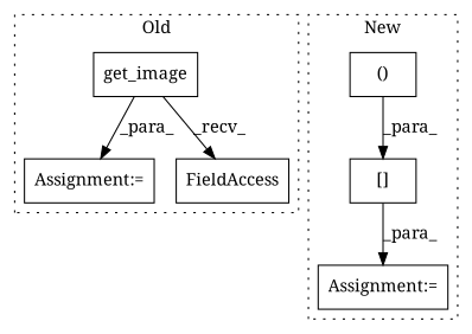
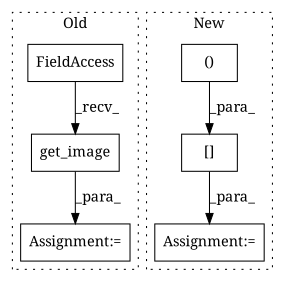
  digraph {
    fontname="Noto Serif"
    node [a=7 l=1 shape=box fontname="Noto Serif"]
    edge [fontname="Noto Serif"]
    n1 [a=32 l="10,1" label=get_image s="16772,16805"]
    n2 [label="Assignment:=" s=16751]
    n3 [a=22 l=19 label=FieldAccess s=16752]
    n4 [a=2 l="8,2" label="[]" s="19778,19831"]
    n5 [label="Assignment:=" s=19777]
    n6 [a=106 l=45 label="()" s=19786]
    subgraph cluster_1 {
      label=Old
      style=dotted
      n1
      n2
      n3
    }
    subgraph cluster_2 {
      label=New
      style=dotted
      n4
      n5
      n6
    }
    n1 -> n2 [label=_para_]
-   n1 -> n3 [label=_recv_]
+   n3 -> n1 [label=_recv_]
    n4 -> n5 [label=_para_]
    n6 -> n4 [label=_para_]
  }
